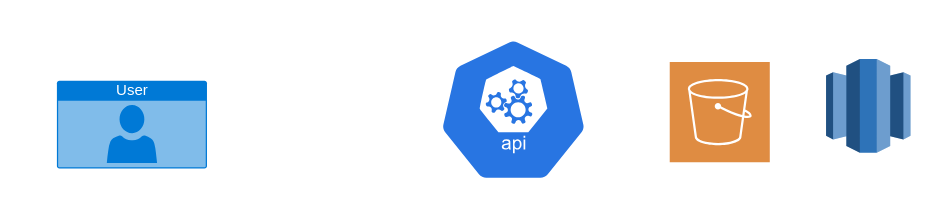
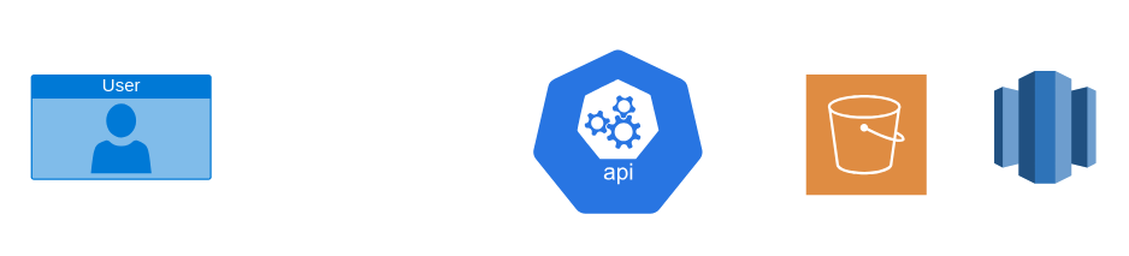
  <mxCell id="0" />
  <mxCell id="1" parent="0" />
  <mxCell id="2" value="" style="outlineConnect=0;dashed=0;verticalLabelPosition=bottom;verticalAlign=top;align=center;html=1;shape=mxgraph.aws3.redshift;fillColor=#2E73B8;gradientColor=none;" vertex="1" parent="1"><mxGeometry x="660" y="46.5" width="67.5" height="75" as="geometry" /></mxCell>
- <mxCell id="3" value="User" style="html=1;strokeColor=none;fillColor=#0079D6;labelPosition=center;verticalLabelPosition=middle;verticalAlign=top;align=center;fontSize=12;outlineConnect=0;spacingTop=-6;fontColor=#FFFFFF;shape=mxgraph.sitemap.user;" vertex="1" parent="1"><mxGeometry x="45" y="64" width="120" height="70" as="geometry" /></mxCell>
+ <mxCell id="3" value="User" style="html=1;strokeColor=none;fillColor=#0079D6;labelPosition=center;verticalLabelPosition=middle;verticalAlign=top;align=center;fontSize=12;outlineConnect=0;spacingTop=-6;fontColor=#FFFFFF;shape=mxgraph.sitemap.user;" vertex="1" parent="1"><mxGeometry x="20" y="49" width="120" height="70" as="geometry" /></mxCell>
  <mxCell id="4" value="" style="shape=image;html=1;verticalAlign=top;verticalLabelPosition=bottom;labelBackgroundColor=#ffffff;imageAspect=0;aspect=fixed;image=https://cdn0.iconfinder.com/data/icons/octicons/1024/browser-128.png" vertex="1" parent="1"><mxGeometry x="190" y="20" width="128" height="128" as="geometry" /></mxCell>
  <mxCell id="5" value="" style="pointerEvents=1;shadow=0;dashed=0;html=1;strokeColor=none;fillColor=#DF8C42;labelPosition=center;verticalLabelPosition=bottom;verticalAlign=top;align=center;outlineConnect=0;shape=mxgraph.veeam2.aws_s3;" vertex="1" parent="1"><mxGeometry x="535" y="49" width="80" height="80" as="geometry" /></mxCell>
  <mxCell id="6" value="" style="html=1;dashed=0;whitespace=wrap;fillColor=#2875E2;strokeColor=#ffffff;points=[[0.005,0.63,0],[0.1,0.2,0],[0.9,0.2,0],[0.5,0,0],[0.995,0.63,0],[0.72,0.99,0],[0.5,1,0],[0.28,0.99,0]];shape=mxgraph.kubernetes.icon;prIcon=api" vertex="1" parent="1"><mxGeometry x="350" y="29" width="120" height="116" as="geometry" /></mxCell>
